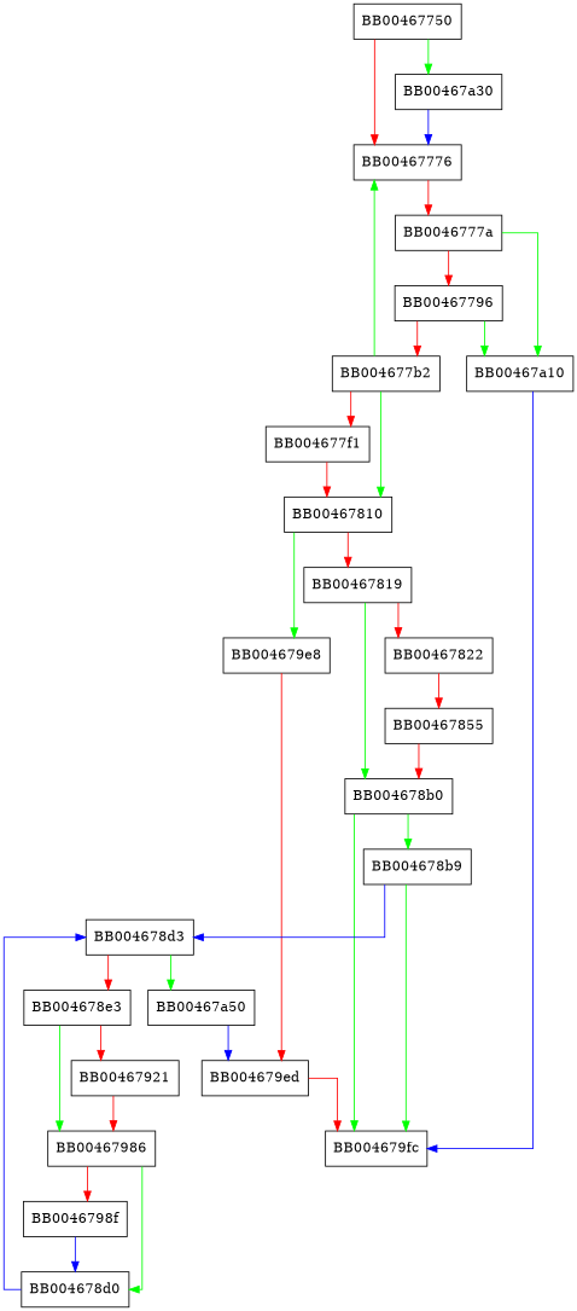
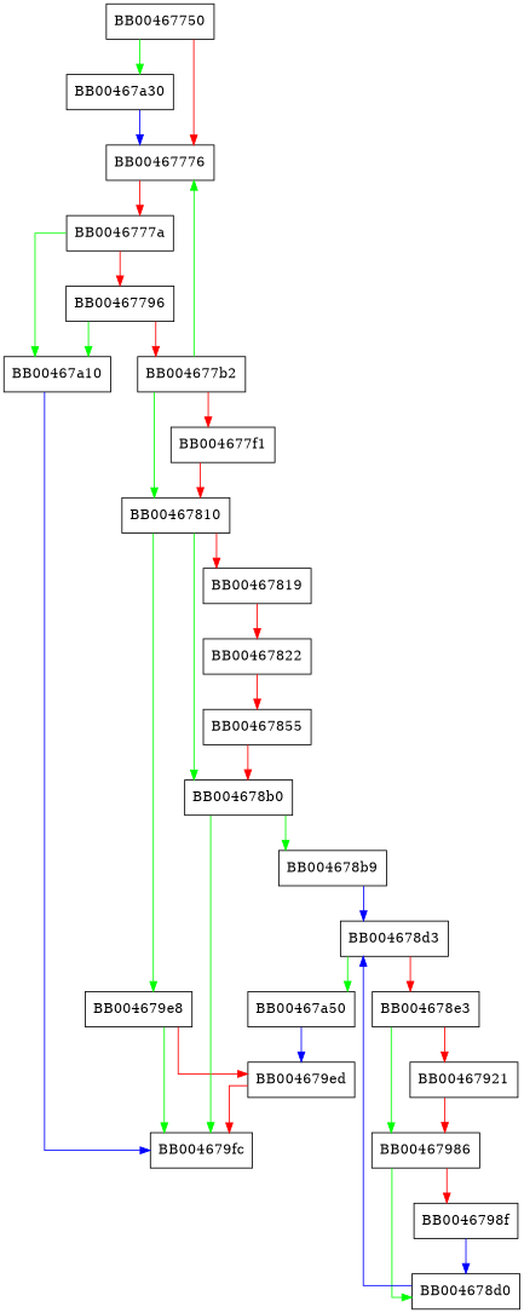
  digraph {
    splines=ortho
    node [shape=box]
    edge [color=red]
    BB00467750
    BB00467a30
    BB00467776
    BB0046777a
    BB004677b2
    BB00467810
    BB004677f1
    BB00467a10
    BB00467796
    BB004679e8
    BB00467819
    BB004679fc
    BB004679ed
    BB004678b0
    BB00467822
    BB004678b9
    BB00467855
    BB004678d3
    BB00467a50
    BB004678e3
    BB00467986
    BB00467921
    BB004678d0
    BB0046798f
    BB00467750 -> BB00467a30 [color=green]
    BB00467750 -> BB00467776
    BB00467a30 -> BB00467776 [color=blue]
    BB00467776 -> BB0046777a
    BB0046777a -> BB00467a10 [color=green]
    BB0046777a -> BB00467796
    BB004677b2 -> BB00467776 [color=green]
    BB004677b2 -> BB00467810 [color=green]
    BB004677b2 -> BB004677f1
    BB00467810 -> BB004679e8 [color=green]
    BB00467810 -> BB00467819
    BB004677f1 -> BB00467810
    BB00467a10 -> BB004679fc [color=blue]
    BB00467796 -> BB004677b2
    BB00467796 -> BB00467a10 [color=green]
-   BB004678b9 -> BB004679fc [color=green]
+   BB004679e8 -> BB004679fc [color=green]
    BB004679e8 -> BB004679ed
-   BB00467819 -> BB004678b0 [color=green]
+   BB00467810 -> BB004678b0 [color=green]
    BB00467819 -> BB00467822
    BB004679ed -> BB004679fc
    BB004678b0 -> BB004679fc [color=green]
    BB004678b0 -> BB004678b9 [color=green]
    BB00467822 -> BB00467855
    BB004678b9 -> BB004678d3 [color=blue]
    BB00467855 -> BB004678b0
    BB004678d3 -> BB00467a50 [color=green]
    BB004678d3 -> BB004678e3
    BB00467a50 -> BB004679ed [color=blue]
    BB004678e3 -> BB00467986 [color=green]
    BB004678e3 -> BB00467921
    BB00467986 -> BB004678d0 [color=green]
    BB00467986 -> BB0046798f
    BB00467921 -> BB00467986
    BB004678d0 -> BB004678d3 [color=blue]
    BB0046798f -> BB004678d0 [color=blue]
  }
